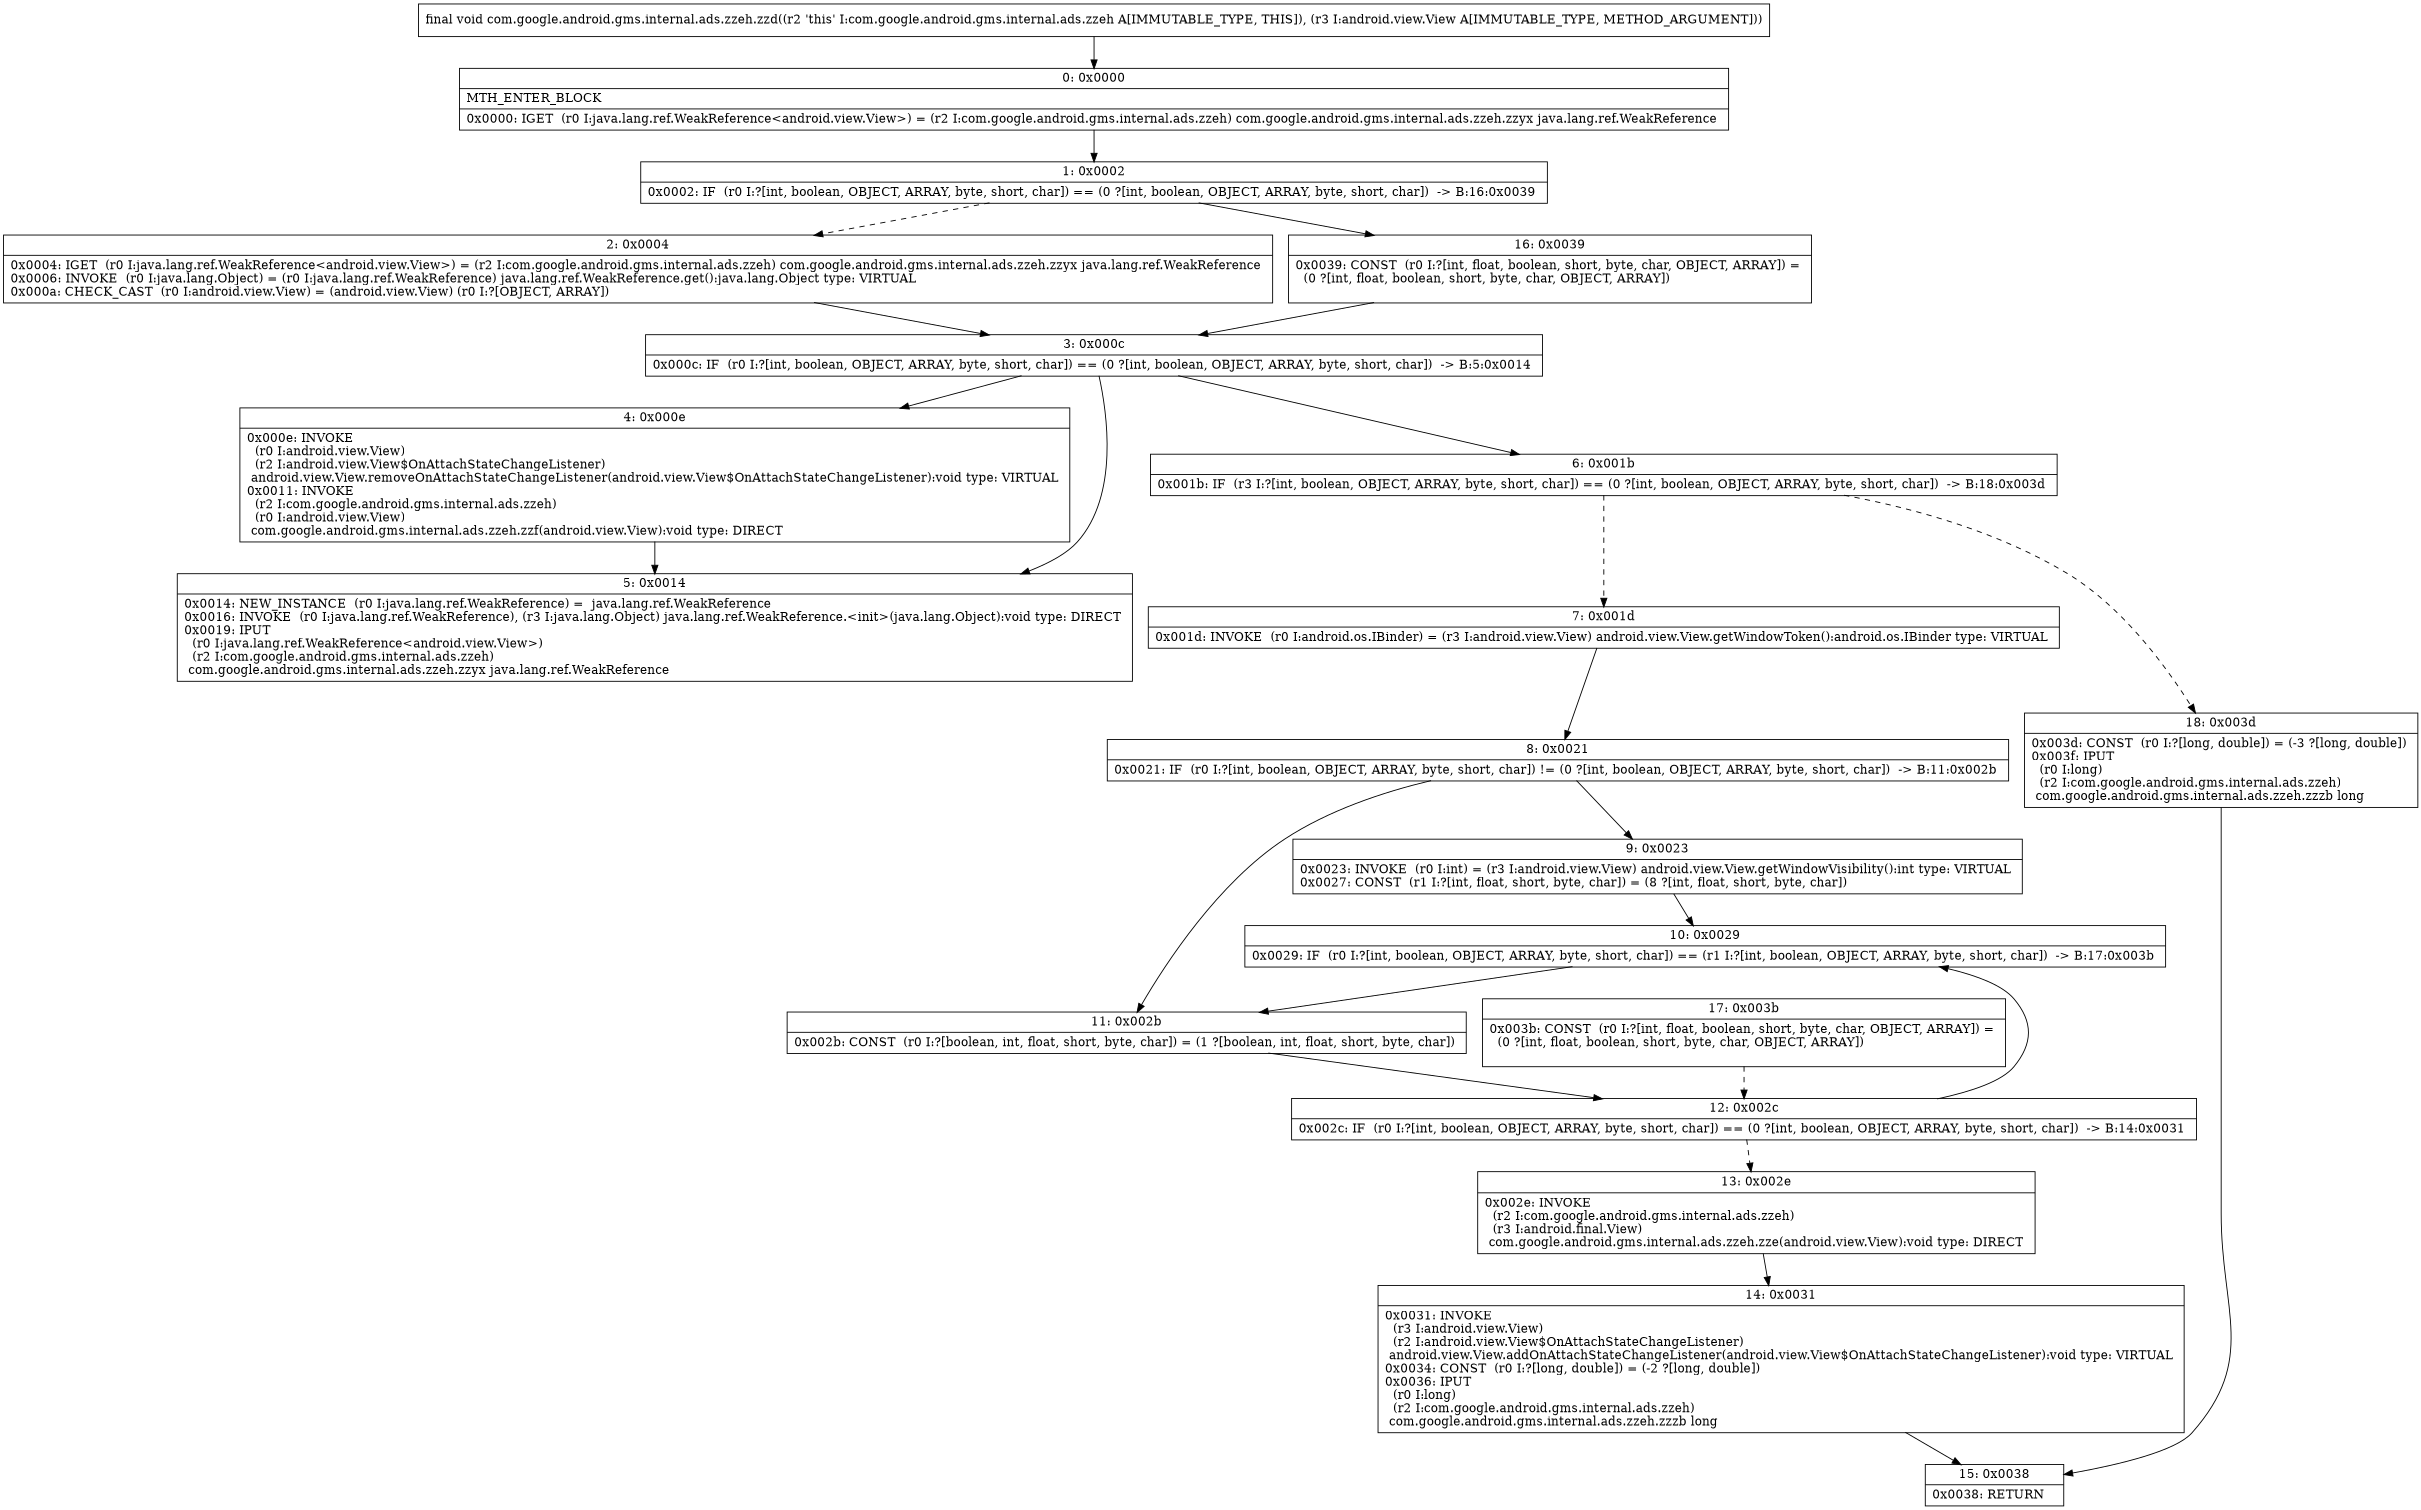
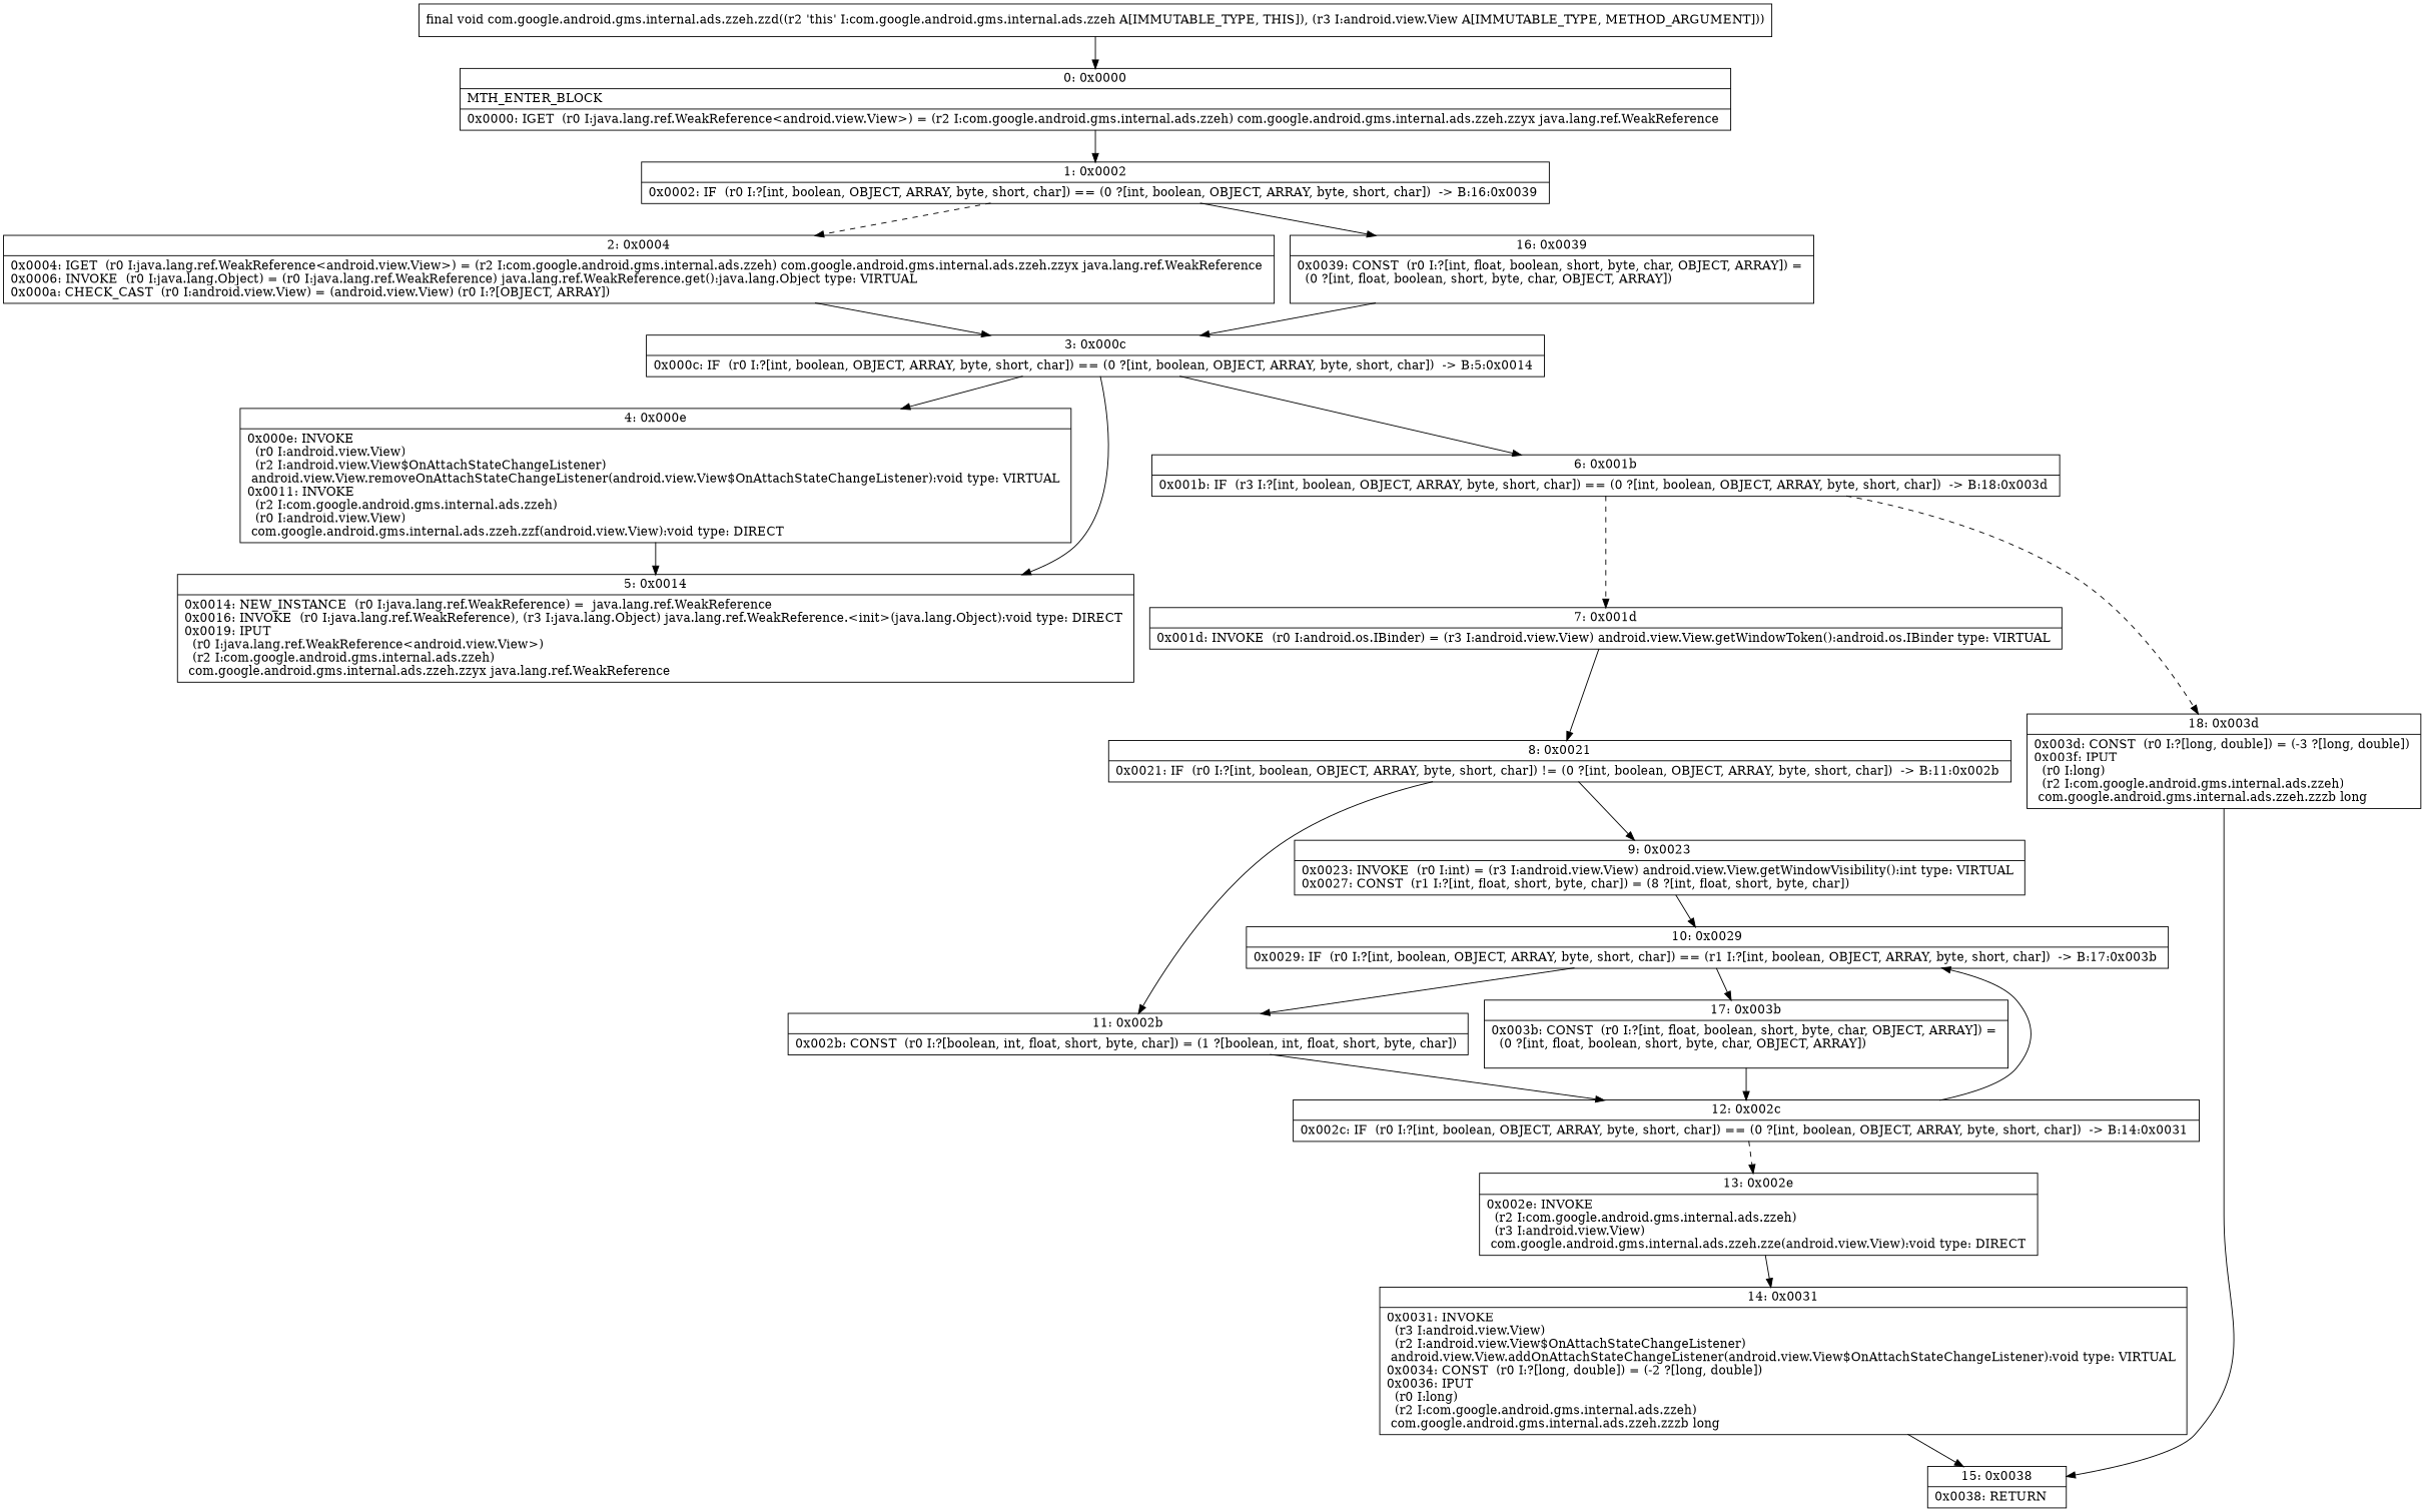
  digraph {
    node [shape=record]
    n1 [label="{0\:\ 0x0000|MTH_ENTER_BLOCK\l|0x0000: IGET  (r0 I:java.lang.ref.WeakReference\<android.view.View\>) = (r2 I:com.google.android.gms.internal.ads.zzeh) com.google.android.gms.internal.ads.zzeh.zzyx java.lang.ref.WeakReference \l}"]
    n2 [label="{1\:\ 0x0002|0x0002: IF  (r0 I:?[int, boolean, OBJECT, ARRAY, byte, short, char]) == (0 ?[int, boolean, OBJECT, ARRAY, byte, short, char])  \-\> B:16:0x0039 \l}"]
    n3 [label="{2\:\ 0x0004|0x0004: IGET  (r0 I:java.lang.ref.WeakReference\<android.view.View\>) = (r2 I:com.google.android.gms.internal.ads.zzeh) com.google.android.gms.internal.ads.zzeh.zzyx java.lang.ref.WeakReference \l0x0006: INVOKE  (r0 I:java.lang.Object) = (r0 I:java.lang.ref.WeakReference) java.lang.ref.WeakReference.get():java.lang.Object type: VIRTUAL \l0x000a: CHECK_CAST  (r0 I:android.view.View) = (android.view.View) (r0 I:?[OBJECT, ARRAY]) \l}"]
    n4 [label="{16\:\ 0x0039|0x0039: CONST  (r0 I:?[int, float, boolean, short, byte, char, OBJECT, ARRAY]) = \l  (0 ?[int, float, boolean, short, byte, char, OBJECT, ARRAY])\l \l}"]
    n5 [label="{3\:\ 0x000c|0x000c: IF  (r0 I:?[int, boolean, OBJECT, ARRAY, byte, short, char]) == (0 ?[int, boolean, OBJECT, ARRAY, byte, short, char])  \-\> B:5:0x0014 \l}"]
    n6 [label="{4\:\ 0x000e|0x000e: INVOKE  \l  (r0 I:android.view.View)\l  (r2 I:android.view.View$OnAttachStateChangeListener)\l android.view.View.removeOnAttachStateChangeListener(android.view.View$OnAttachStateChangeListener):void type: VIRTUAL \l0x0011: INVOKE  \l  (r2 I:com.google.android.gms.internal.ads.zzeh)\l  (r0 I:android.view.View)\l com.google.android.gms.internal.ads.zzeh.zzf(android.view.View):void type: DIRECT \l}"]
    n7 [label="{5\:\ 0x0014|0x0014: NEW_INSTANCE  (r0 I:java.lang.ref.WeakReference) =  java.lang.ref.WeakReference \l0x0016: INVOKE  (r0 I:java.lang.ref.WeakReference), (r3 I:java.lang.Object) java.lang.ref.WeakReference.\<init\>(java.lang.Object):void type: DIRECT \l0x0019: IPUT  \l  (r0 I:java.lang.ref.WeakReference\<android.view.View\>)\l  (r2 I:com.google.android.gms.internal.ads.zzeh)\l com.google.android.gms.internal.ads.zzeh.zzyx java.lang.ref.WeakReference \l}"]
    n8 [label="{6\:\ 0x001b|0x001b: IF  (r3 I:?[int, boolean, OBJECT, ARRAY, byte, short, char]) == (0 ?[int, boolean, OBJECT, ARRAY, byte, short, char])  \-\> B:18:0x003d \l}"]
    n9 [label="{7\:\ 0x001d|0x001d: INVOKE  (r0 I:android.os.IBinder) = (r3 I:android.view.View) android.view.View.getWindowToken():android.os.IBinder type: VIRTUAL \l}"]
    n10 [label="{18\:\ 0x003d|0x003d: CONST  (r0 I:?[long, double]) = (\-3 ?[long, double]) \l0x003f: IPUT  \l  (r0 I:long)\l  (r2 I:com.google.android.gms.internal.ads.zzeh)\l com.google.android.gms.internal.ads.zzeh.zzzb long \l}"]
    n11 [label="{8\:\ 0x0021|0x0021: IF  (r0 I:?[int, boolean, OBJECT, ARRAY, byte, short, char]) != (0 ?[int, boolean, OBJECT, ARRAY, byte, short, char])  \-\> B:11:0x002b \l}"]
    n12 [label="{15\:\ 0x0038|0x0038: RETURN   \l}"]
    n13 [label="{9\:\ 0x0023|0x0023: INVOKE  (r0 I:int) = (r3 I:android.view.View) android.view.View.getWindowVisibility():int type: VIRTUAL \l0x0027: CONST  (r1 I:?[int, float, short, byte, char]) = (8 ?[int, float, short, byte, char]) \l}"]
    n14 [label="{11\:\ 0x002b|0x002b: CONST  (r0 I:?[boolean, int, float, short, byte, char]) = (1 ?[boolean, int, float, short, byte, char]) \l}"]
    n15 [label="{10\:\ 0x0029|0x0029: IF  (r0 I:?[int, boolean, OBJECT, ARRAY, byte, short, char]) == (r1 I:?[int, boolean, OBJECT, ARRAY, byte, short, char])  \-\> B:17:0x003b \l}"]
    n16 [label="{12\:\ 0x002c|0x002c: IF  (r0 I:?[int, boolean, OBJECT, ARRAY, byte, short, char]) == (0 ?[int, boolean, OBJECT, ARRAY, byte, short, char])  \-\> B:14:0x0031 \l}"]
    n17 [label="{17\:\ 0x003b|0x003b: CONST  (r0 I:?[int, float, boolean, short, byte, char, OBJECT, ARRAY]) = \l  (0 ?[int, float, boolean, short, byte, char, OBJECT, ARRAY])\l \l}"]
-   n18 [label="{13\:\ 0x002e|0x002e: INVOKE  \l  (r2 I:com.google.android.gms.internal.ads.zzeh)\l  (r3 I:android.final.View)\l com.google.android.gms.internal.ads.zzeh.zze(android.view.View):void type: DIRECT \l}"]
+   n18 [label="{13\:\ 0x002e|0x002e: INVOKE  \l  (r2 I:com.google.android.gms.internal.ads.zzeh)\l  (r3 I:android.view.View)\l com.google.android.gms.internal.ads.zzeh.zze(android.view.View):void type: DIRECT \l}"]
    n19 [label="{14\:\ 0x0031|0x0031: INVOKE  \l  (r3 I:android.view.View)\l  (r2 I:android.view.View$OnAttachStateChangeListener)\l android.view.View.addOnAttachStateChangeListener(android.view.View$OnAttachStateChangeListener):void type: VIRTUAL \l0x0034: CONST  (r0 I:?[long, double]) = (\-2 ?[long, double]) \l0x0036: IPUT  \l  (r0 I:long)\l  (r2 I:com.google.android.gms.internal.ads.zzeh)\l com.google.android.gms.internal.ads.zzeh.zzzb long \l}"]
    n20 [label="{final void com.google.android.gms.internal.ads.zzeh.zzd((r2 'this' I:com.google.android.gms.internal.ads.zzeh A[IMMUTABLE_TYPE, THIS]), (r3 I:android.view.View A[IMMUTABLE_TYPE, METHOD_ARGUMENT])) }"]
    n1 -> n2
    n2 -> n3 [style=dashed]
    n2 -> n4
    n3 -> n5
    n4 -> n5
    n5 -> n6 [style=solid]
    n5 -> n7
    n5 -> n8
    n6 -> n7
    n8 -> n9 [style=dashed]
    n8 -> n10 [style=dashed]
    n9 -> n11
    n10 -> n12
    n11 -> n13 [style=solid]
    n11 -> n14
    n13 -> n15
    n14 -> n16
    n15 -> n14 [style=solid]
+   n15 -> n17
    n16 -> n15
    n16 -> n18 [style=dashed]
-   n17 -> n16 [style=dashed]
+   n17 -> n16
    n18 -> n19
    n19 -> n12
    n20 -> n1
  }
